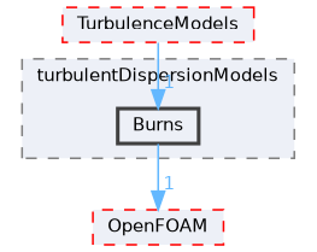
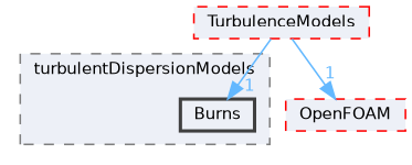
  digraph {
    compound=true
    node [color=red fillcolor="#edf0f7" fontname=Helvetica fontsize=10 shape=box style="filled,dashed"]
    edge [color=steelblue1 fontcolor=steelblue1 fontname=Helvetica fontsize=10 headlabel=1 labeldistance=1.5 labelfontname=Helvetica labelfontsize=10]
    n1 [color=grey25 height=0.2 label=Burns style="filled,bold" width=0.4]
    n2 [height=0.2 label=OpenFOAM width=0.4]
    n3 [height=0.2 label=TurbulenceModels width=0.4]
    subgraph cluster_1 {
      bgcolor="#edf0f7"
      fontname=Helvetica
      fontsize=10
      label=turbulentDispersionModels
      pencolor=grey50
      style="filled,dashed"
      n1
    }
-   n1 -> n2
+   n3 -> n2
    n3 -> n1
  }
